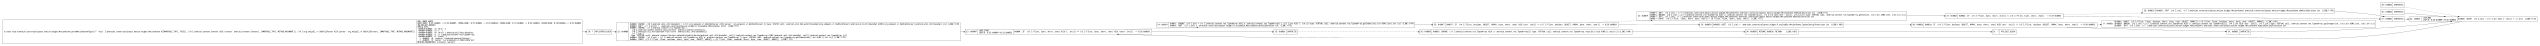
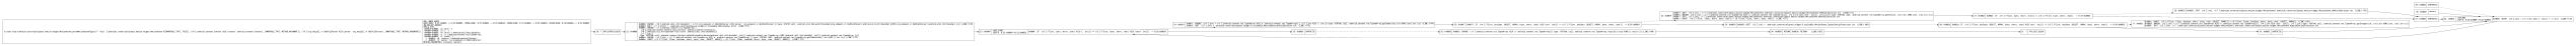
  digraph {
    fontname="Roboto Mono"
    rankdir=LR
    node [fontname="Roboto Mono" shape=record]
    edge [fontname="Roboto Mono"]
    n1 [label="{20\:\ ?|MTH_ENTER_BLOCK\l}"]
    n2 [label="{22\:\ 0x0000|0x0000: INVOKE  (r0 I:android.util.AttributeSet) = (r9 I:org.xmlpull.v1.XmlPullParser A[D('parser' org.xmlpull.v1.XmlPullParser)]) type: STATIC call: android.util.Xml.asAttributeSet(org.xmlpull.v1.XmlPullParser):android.util.AttributeSet A[MD:(org.xmlpull.v1.XmlPullParser):android.util.AttributeSet (c)] (LINE:1170)\l0x0004: SGET  (r1 I:int[]) =  androidx.constraintlayout.widget.R.styleable.MotionScene int[]  (LINE:1171)\l0x0006: INVOKE  (r1 I:android.content.res.TypedArray) = \l  (r8 I:android.content.Context A[D('context' android.content.Context)])\l  (r0 I:android.util.AttributeSet A[D('attrs' android.util.AttributeSet)])\l  (r1 I:int[])\l type: VIRTUAL call: android.content.Context.obtainStyledAttributes(android.util.AttributeSet, int[]):android.content.res.TypedArray A[MD:(android.util.AttributeSet, int[]):android.content.res.TypedArray (c)]\l0x000a: INVOKE  (r2 I:int) = (r1 I:android.content.res.TypedArray A[D('a' android.content.res.TypedArray)]) type: VIRTUAL call: android.content.res.TypedArray.getIndexCount():int A[MD:():int (c)] (LINE:1172)\l0x000e: CONST  (r3 I:??[int, float, boolean, short, byte, char, OBJECT, ARRAY]) = (0 ??[int, float, boolean, short, byte, char, OBJECT, ARRAY])  (LINE:1173)\l}"]
    n3 [label="{23\:\ 0x000f|LOOP_START\lLOOP:0: B:23:0x000f\-\>B:32:0x0033\l|0x000f: IF  (r3 I:??[int, byte, short, char] A[D('i' int)]) \>= (r2 I:??[int, byte, short, char] A[D('count' int)])  \-\> B:35:0x0036 \l}"]
    n4 [label="{24\:\ 0x0011|0x0011: INVOKE  (r4 I:int) = (r1 I:android.content.res.TypedArray A[D('a' android.content.res.TypedArray)]), (r3 I:int A[D('i' int)]) type: VIRTUAL call: android.content.res.TypedArray.getIndex(int):int A[MD:(int):int (c)] (LINE:1174)\l0x0015: SGET  (r5 I:int) =  androidx.constraintlayout.widget.R.styleable.MotionScene_defaultDuration int  (LINE:1175)\l}"]
    n5 [label="{35\:\ 0x0036|SYNTHETIC\l}"]
    n6 [label="{25\:\ 0x0017|0x0017: IF  (r4 I:??[int, boolean, OBJECT, ARRAY, byte, short, char] A[D('attr' int)]) != (r5 I:??[int, boolean, OBJECT, ARRAY, byte, short, char])  \-\> B:29:0x0028 \l}"]
    n7 [label="{33\:\ 0x0036|0x0036: INVOKE  (r1 I:android.content.res.TypedArray A[D('a' android.content.res.TypedArray)]) type: VIRTUAL call: android.content.res.TypedArray.recycle():void A[MD:():void (c)] (LINE:1184)\l}"]
    n8 [label="{26\:\ 0x0019|0x0019: IGET  (r5 I:int) = (r7 I:androidx.constraintlayout.motion.widget.MotionScene) androidx.constraintlayout.motion.widget.MotionScene.mDefaultDuration int  (LINE:1176)\l0x001b: INVOKE  (r5 I:int) = (r1 I:android.content.res.TypedArray A[D('a' android.content.res.TypedArray)]), (r4 I:int A[D('attr' int)]), (r5 I:int) type: VIRTUAL call: android.content.res.TypedArray.getInt(int, int):int A[MD:(int, int):int (c)]\l0x001f: IPUT  (r5 I:int), (r7 I:androidx.constraintlayout.motion.widget.MotionScene) androidx.constraintlayout.motion.widget.MotionScene.mDefaultDuration int \l0x0021: CONST  (r6 I:??[int, float, short, byte, char]) = (8 ??[int, float, short, byte, char])  (LINE:1177)\l}"]
    n9 [label="{29\:\ 0x0028|0x0028: SGET  (r5 I:int) =  androidx.constraintlayout.widget.R.styleable.MotionScene_layoutDuringTransition int  (LINE:1180)\l}"]
    n10 [label="{27\:\ 0x0023|0x0023: IF  (r5 I:??[int, byte, short, char]) \>= (r6 I:??[int, byte, short, char])  \-\> B:37:0x0033 \l}"]
    n11 [label="{30\:\ 0x002a|0x002a: IF  (r4 I:??[int, boolean, OBJECT, ARRAY, byte, short, char] A[D('attr' int)]) != (r5 I:??[int, boolean, OBJECT, ARRAY, byte, short, char])  \-\> B:39:0x0033 \l}"]
    n12 [label="{28\:\ 0x0025|0x0025: IPUT  (r6 I:int), (r7 I:androidx.constraintlayout.motion.widget.MotionScene) androidx.constraintlayout.motion.widget.MotionScene.mDefaultDuration int  (LINE:1178)\l}"]
    n13 [label="{37\:\ 0x0033|SYNTHETIC\l}"]
    n14 [label="{32\:\ 0x0033|LOOP_END\lLOOP:0: B:23:0x000f\-\>B:32:0x0033\l|0x0033: ARITH  (r3 I:int) = (r3 I:int A[D('i' int)]) + (1 int)  (LINE:1173)\l}"]
    n15 [label="{38\:\ 0x0033|SYNTHETIC\l}"]
    n16 [label="{31\:\ 0x002c|0x002c: CONST  (r5 I:??[int, float, boolean, short, byte, char, OBJECT, ARRAY]) = (0 ??[int, float, boolean, short, byte, char, OBJECT, ARRAY])  (LINE:1181)\l0x002d: INVOKE  (r5 I:int) = (r1 I:android.content.res.TypedArray A[D('a' android.content.res.TypedArray)]), (r4 I:int A[D('attr' int)]), (r5 I:int) type: VIRTUAL call: android.content.res.TypedArray.getInteger(int, int):int A[MD:(int, int):int (c)]\l0x0031: IPUT  (r5 I:int), (r7 I:androidx.constraintlayout.motion.widget.MotionScene) androidx.constraintlayout.motion.widget.MotionScene.mLayoutDuringTransition int \l}"]
    n17 [label="{39\:\ 0x0033|SYNTHETIC\l}"]
-   n18 [label="{36\:\ 0x0033|SYNTHETIC\l}"]
+   n18 [label="{36\:\ 0x0033|NEEDED\l}"]
    n19 [label="{34\:\ 0x0039|RETURN\l|0x0036: RETURN    (LINE:1185)\l}"]
    n20 [label="{21\:\ ?|MTH_EXIT_BLOCK\l}"]
    n21 [label="{private void androidx.constraintlayout.motion.widget.MotionScene.parseMotionSceneTags((r7 'this' I:androidx.constraintlayout.motion.widget.MotionScene A[IMMUTABLE_TYPE, THIS]), (r8 I:android.content.Context A[D('context' android.content.Context), IMMUTABLE_TYPE, METHOD_ARGUMENT]), (r9 I:org.xmlpull.v1.XmlPullParser A[D('parser' org.xmlpull.v1.XmlPullParser), IMMUTABLE_TYPE, METHOD_ARGUMENT]))  | USE_LINES_HINTS\lBACK_EDGE: B:32:0x0033 \-\> B:23:0x000f, CROSS_EDGE: B:27:0x0023 \-\> B:32:0x0033, CROSS_EDGE: B:31:0x002c \-\> B:32:0x0033, CROSS_EDGE: B:30:0x002a \-\> B:32:0x0033\lINLINE_NOT_NEEDED\lDebug Info:\l  0x0015\-0x0033: r4 'attr' I\l  0x000f\-0x0036: r3 'i' I\l  0x0004\-0x0039: r0 'attrs' Landroid\/util\/AttributeSet;\l  0x000a\-0x0039: r1 'a' Landroid\/content\/res\/TypedArray;\l  0x000e\-0x0039: r2 'count' I\l  \-1 \-0x0039: r8 'context' Landroid\/content\/Context;\l  \-1 \-0x0039: r9 'parser' Lorg\/xmlpull\/v1\/XmlPullParser;\lMETHOD_PARAMETERS: [context, parser]\l}"]
    n1 -> n2
    n2 -> n3
    n3 -> n4 [style=dashed]
    n3 -> n5
    n4 -> n6
    n5 -> n7 [style=dashed]
    n6 -> n8 [style=dashed]
    n6 -> n9
    n7 -> n19
    n8 -> n10
    n9 -> n11
    n10 -> n12 [style=dashed]
    n10 -> n13
    n11 -> n16 [style=dashed]
    n11 -> n17
    n12 -> n13
    n13 -> n14
    n14 -> n3
    n15 -> n14 [style=dashed]
    n17 -> n14
    n18 -> n14
    n19 -> n20
    n21 -> n1
  }
